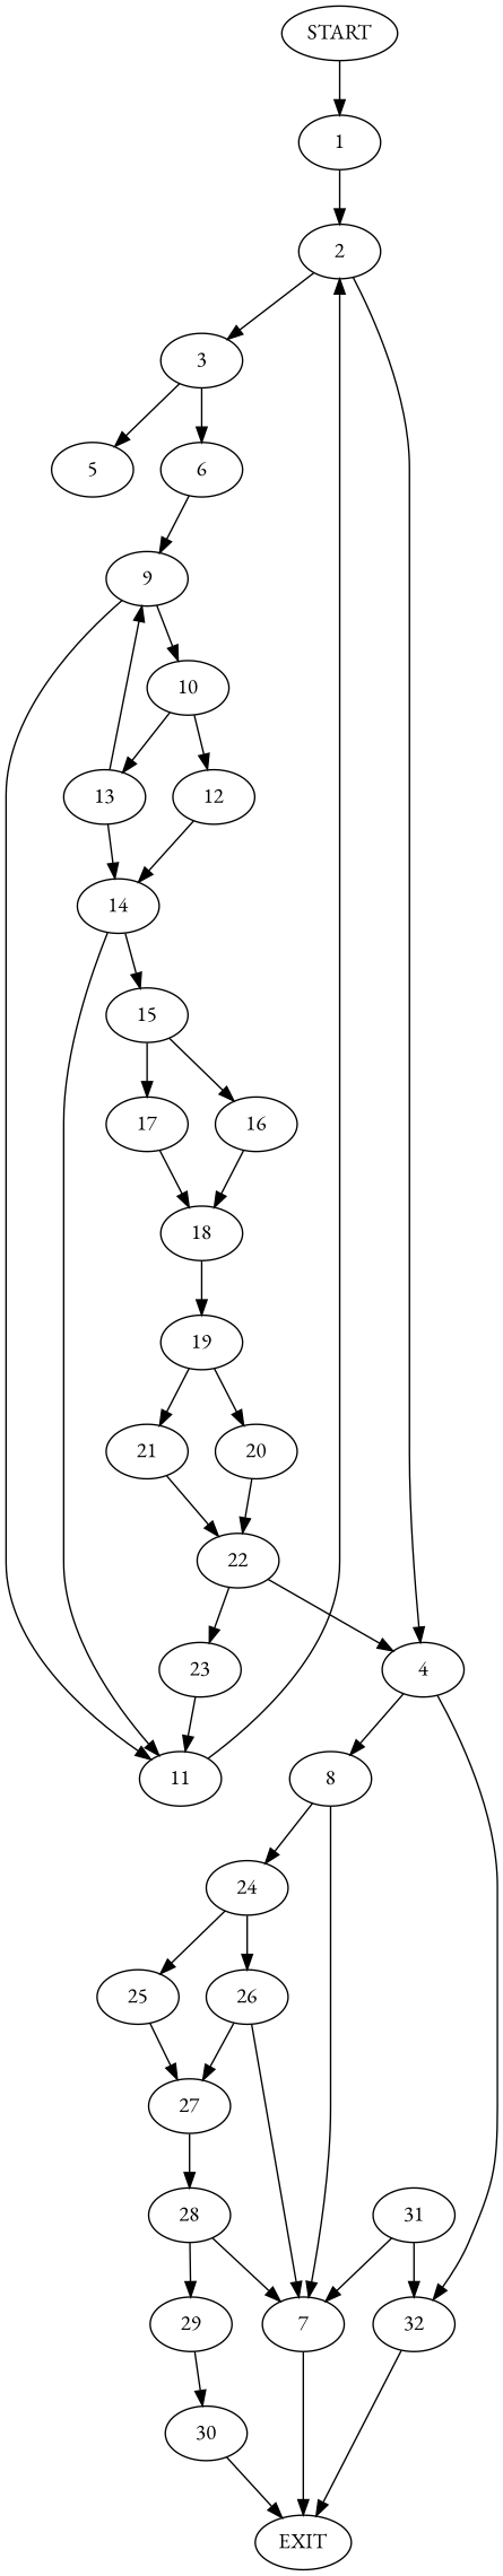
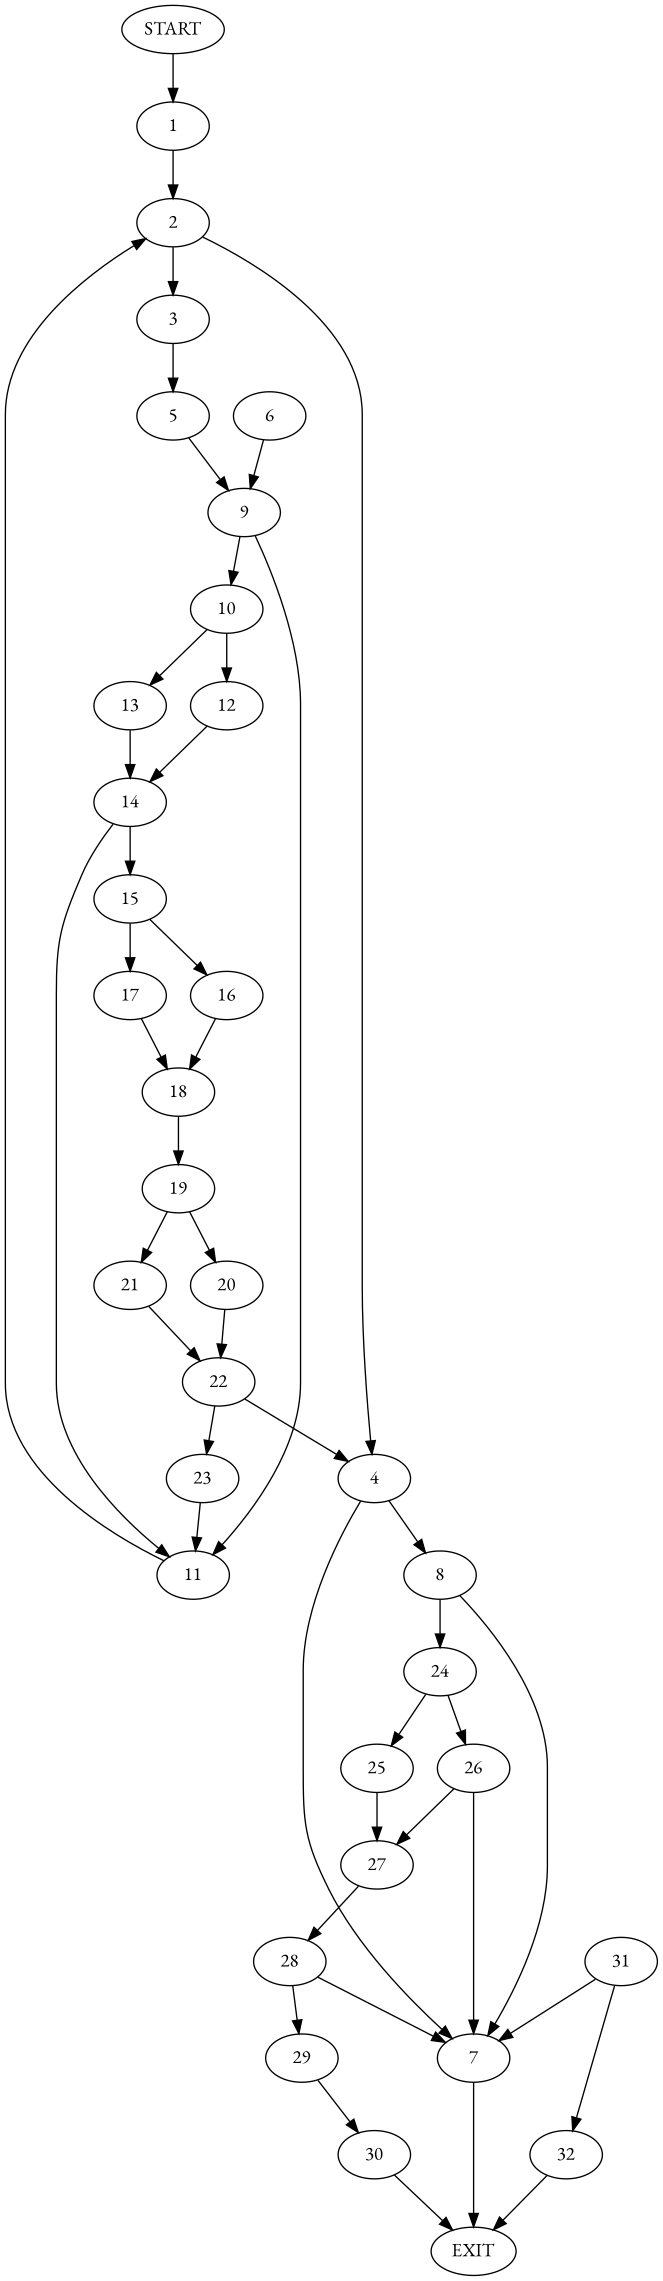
  digraph {
    fontname="EB Garamond"
    node [fontname="EB Garamond"]
    edge [fontname="EB Garamond"]
    n1 [label=START]
    1
    2
    n4 [label=EXIT]
    3
    4
    5
    6
    7
    8
    9
    24
    10
    11
    25
    26
    12
    13
    14
    15
    16
    17
    18
    19
    20
    21
    22
    23
    27
    28
    29
    30
    31
    32
    n1 -> 1
    1 -> 2
    2 -> 3
    2 -> 4
    3 -> 5
-   3 -> 6
-   4 -> 32
+   4 -> 7
    4 -> 8
-   13 -> 9
+   5 -> 9
    6 -> 9
    7 -> n4
    8 -> 7
    8 -> 24
    9 -> 10
    9 -> 11
    24 -> 25
    24 -> 26
    10 -> 12
    10 -> 13
    11 -> 2
    25 -> 27
    26 -> 7
    26 -> 27
    12 -> 14
    13 -> 14
    14 -> 11
    14 -> 15
    15 -> 16
    15 -> 17
    16 -> 18
    17 -> 18
    18 -> 19
    19 -> 20
    19 -> 21
    20 -> 22
    21 -> 22
    22 -> 4
    22 -> 23
    23 -> 11
    27 -> 28
    28 -> 7
    28 -> 29
    29 -> 30
    30 -> n4
    31 -> 7
    31 -> 32
    32 -> n4
  }
